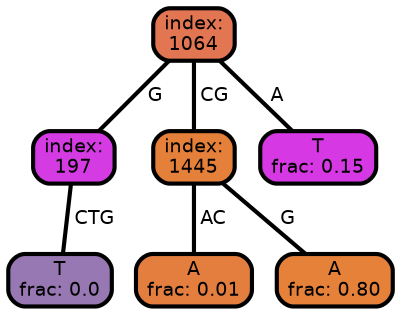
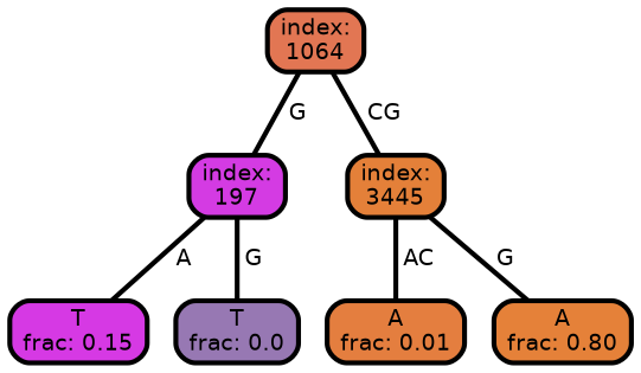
  graph {
    splines=straight
    node [color=black fontcolor=black fontname=helvetica penwidth=3 shape=box style="filled, rounded"]
    edge [color=black fontcolor=black fontname=helvetica penwidth=3]
    n1 [fillcolor="#e27653" label="index:\n1064"]
    n2 [fillcolor="#d43be3" label="index:\n197"]
-   n3 [fillcolor="#e48039" label="index:\n1445"]
+   n3 [fillcolor="#e48039" label="index:\n3445"]
    n4 [fillcolor="#d639e4" label="T\nfrac: 0.15\n"]
    n5 [fillcolor="#9778b3" label="T\nfrac: 0.0\n"]
    n6 [fillcolor="#e47e3f" label="A\nfrac: 0.01\n"]
    n7 [fillcolor="#e58139" label="A\nfrac: 0.80\n"]
    n1 -- n2 [label=" G "]
    n1 -- n3 [label=" CG "]
-   n1 -- n4 [label=" A "]
-   n2 -- n5 [label=" CTG "]
+   n2 -- n4 [label=" A "]
+   n2 -- n5 [label=" G "]
    n3 -- n6 [label=" AC "]
    n3 -- n7 [label=" G "]
  }
